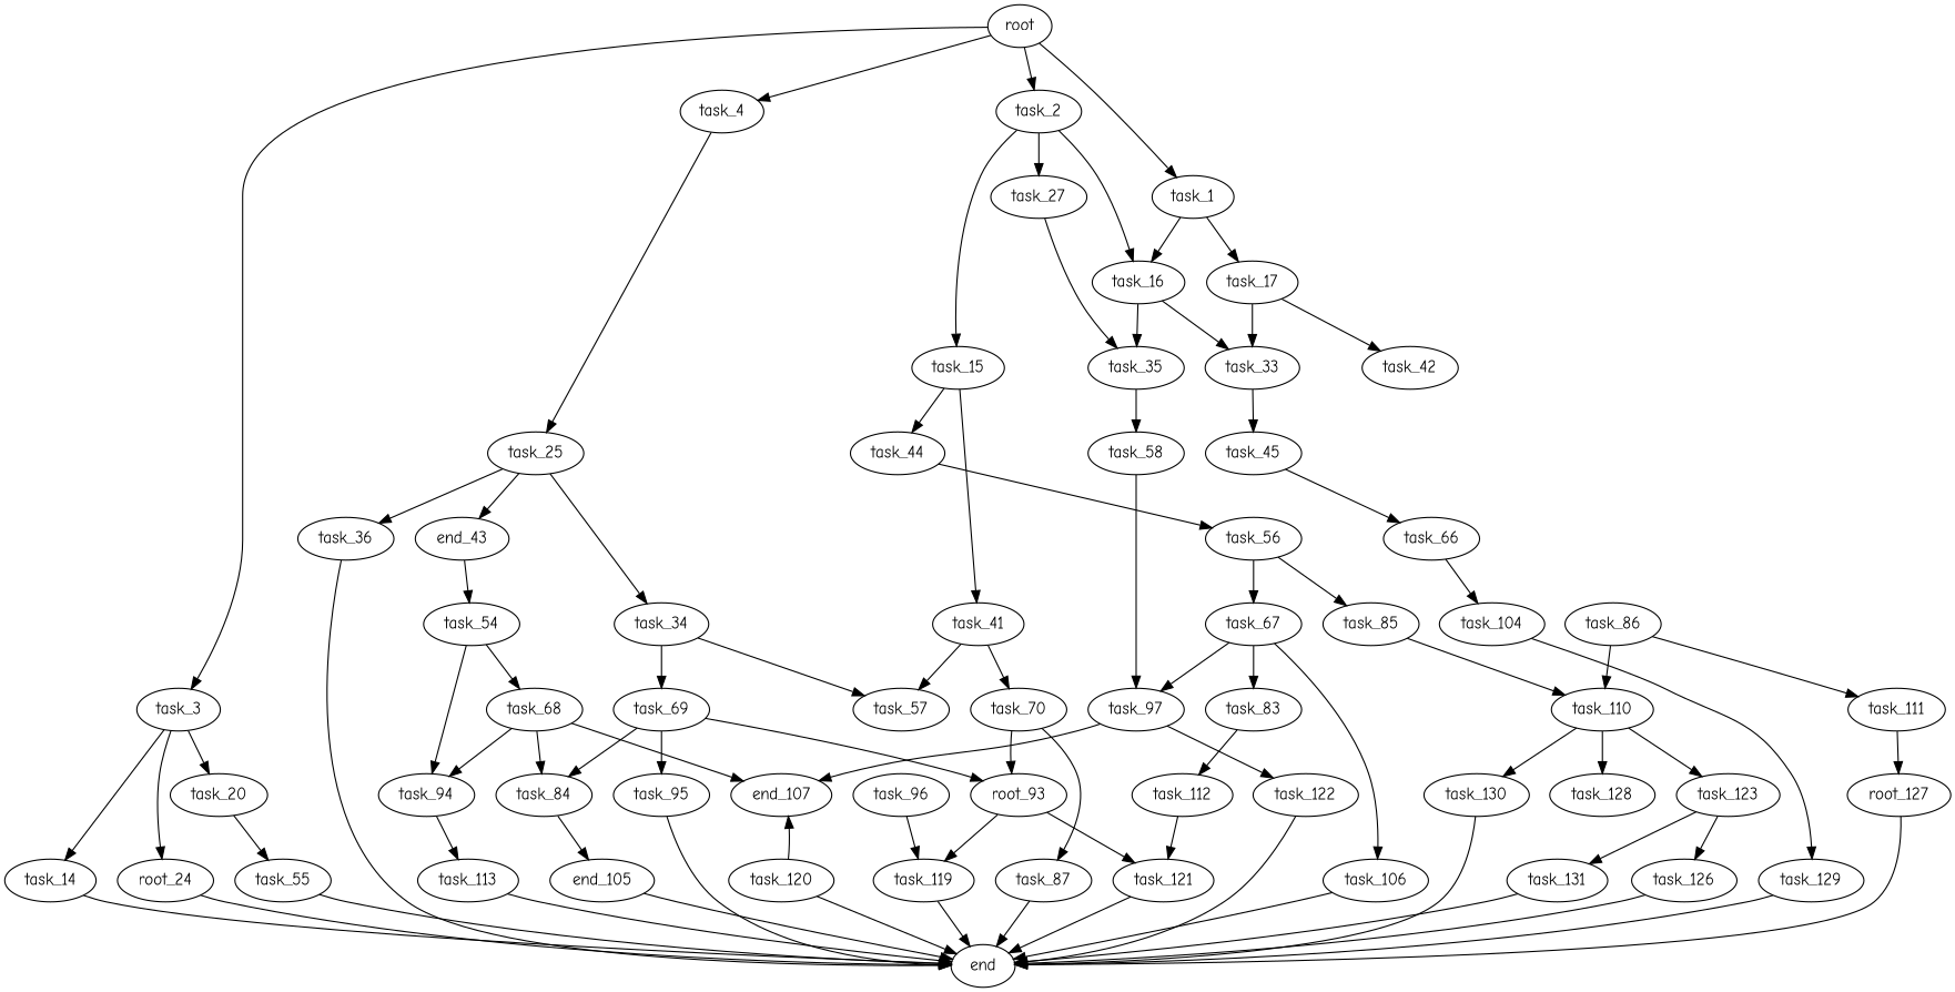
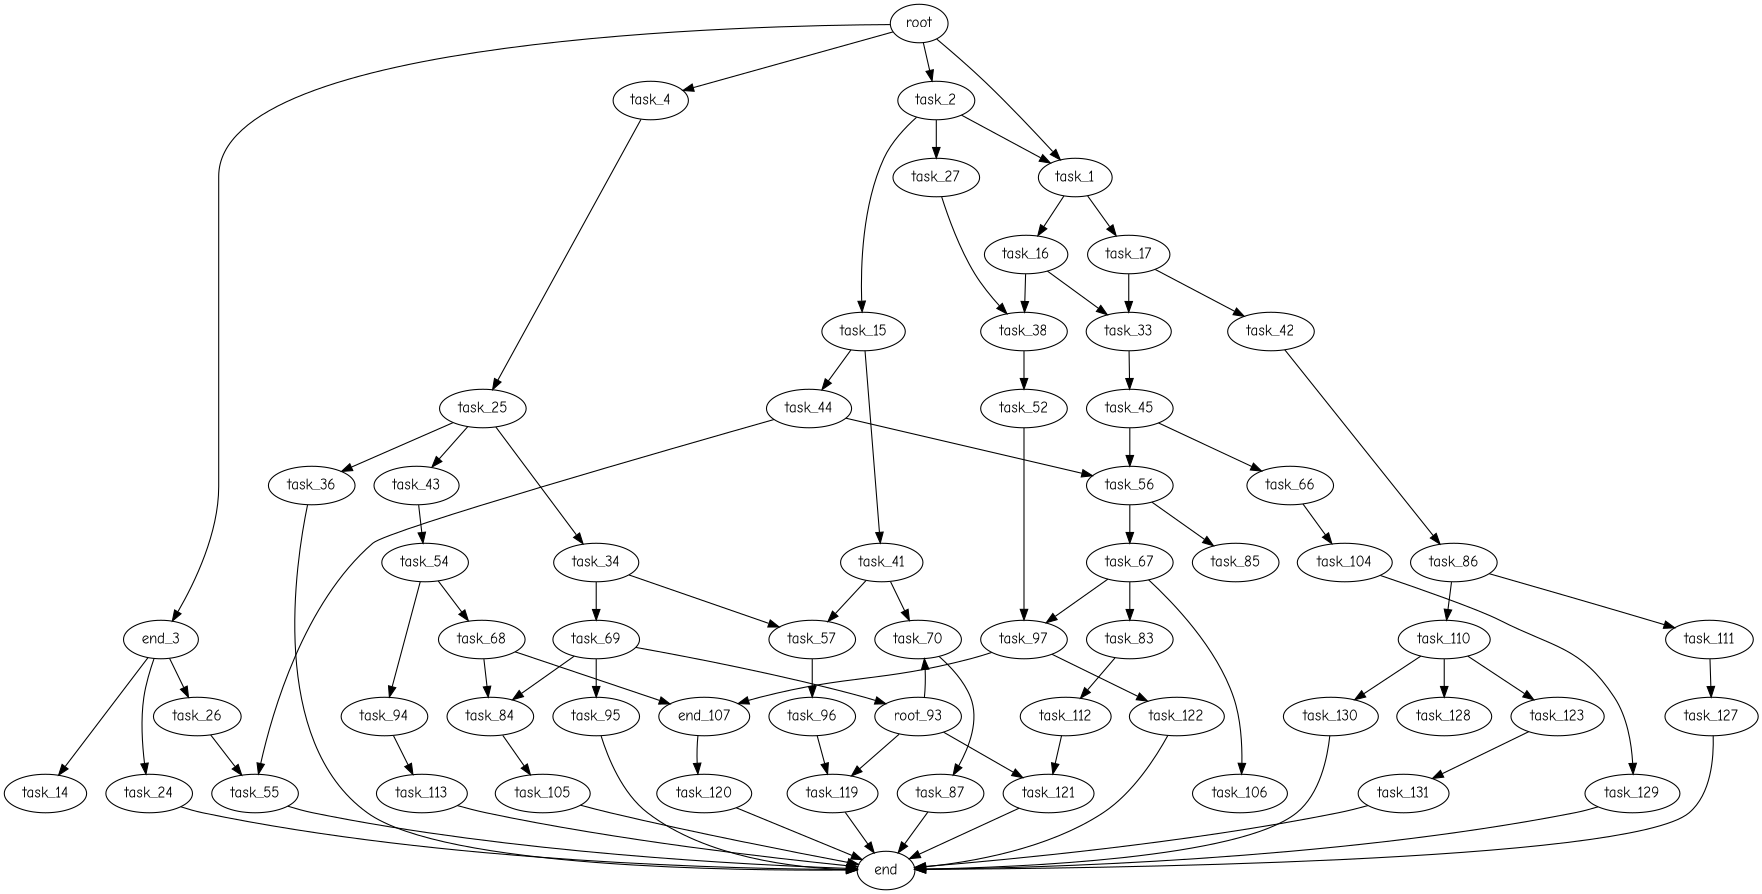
  digraph {
    fontname="Comic Neue"
    node [fontname="Comic Neue"]
    edge [fontname="Comic Neue"]
    root
    task_1
    task_2
-   task_3
+   task_3 [label=end_3]
    task_4
    task_16
    task_17
    task_15
    task_27
    task_14
-   task_24 [label=root_24]
-   task_26 [label=task_20]
+   task_24
+   task_26
    task_25
    task_33
-   task_35
+   task_35 [label=task_38]
    task_42
    task_41
    task_44
    end
    task_55
    task_34
    task_36
-   task_43 [label=end_43]
+   task_43
    task_45
-   task_58
+   task_58 [label=task_52]
    task_86
    task_57
    task_70
    task_56
    task_69
    task_54
    task_96
    n33 [label=root_93]
    task_87
    task_67
    task_85
    task_66
    task_97
    task_110
    task_111
    task_84
    task_95
    task_68
    task_94
    task_104
    task_119
-   task_105 [label=end_105]
+   task_105
    task_121
    task_83
    task_112
    n51 [label=end_107]
    task_122
    task_123
    task_128
    task_130
-   task_127 [label=root_127]
+   task_127
    task_113
    task_106
    task_129
    task_120
-   task_126
    task_131
    root -> task_1
    root -> task_2
    root -> task_3
    root -> task_4
    task_1 -> task_16
    task_1 -> task_17
-   task_2 -> task_16
+   task_2 -> task_1
    task_2 -> task_15
    task_2 -> task_27
    task_3 -> task_14
    task_3 -> task_24
    task_3 -> task_26
    task_4 -> task_25
    task_16 -> task_33
    task_16 -> task_35
    task_17 -> task_33
    task_17 -> task_42
    task_15 -> task_41
    task_15 -> task_44
    task_27 -> task_35
-   task_14 -> end
    task_24 -> end
    task_26 -> task_55
    task_25 -> task_34
    task_25 -> task_36
    task_25 -> task_43
    task_33 -> task_45
    task_35 -> task_58
+   task_42 -> task_86
    task_41 -> task_57
    task_41 -> task_70
+   task_44 -> task_55
    task_44 -> task_56
    task_55 -> end
    task_34 -> task_57
    task_34 -> task_69
    task_36 -> end
    task_43 -> task_54
+   task_45 -> task_56
    task_45 -> task_66
    task_58 -> task_97
    task_86 -> task_110
    task_86 -> task_111
-   task_70 -> n33
+   task_57 -> task_96
+   n33 -> task_70
    task_70 -> task_87
    task_56 -> task_67
    task_56 -> task_85
    task_69 -> n33
    task_69 -> task_84
    task_69 -> task_95
    task_54 -> task_68
    task_54 -> task_94
    task_96 -> task_119
    n33 -> task_119
    n33 -> task_121
    task_87 -> end
    task_67 -> task_97
    task_67 -> task_83
    task_67 -> task_106
-   task_85 -> task_110
    task_66 -> task_104
    task_97 -> n51
    task_97 -> task_122
    task_110 -> task_123
    task_110 -> task_128
    task_110 -> task_130
    task_111 -> task_127
    task_84 -> task_105
    task_95 -> end
    task_68 -> task_84
-   task_68 -> task_94
    task_68 -> n51
    task_94 -> task_113
    task_104 -> task_129
    task_119 -> end
    task_105 -> end
    task_121 -> end
    task_83 -> task_112
    task_112 -> task_121
-   task_120 -> n51
+   n51 -> task_120
    task_122 -> end
-   task_123 -> task_126
    task_123 -> task_131
    task_130 -> end
    task_127 -> end
    task_113 -> end
-   task_106 -> end
    task_129 -> end
    task_120 -> end
-   task_126 -> end
    task_131 -> end
  }
